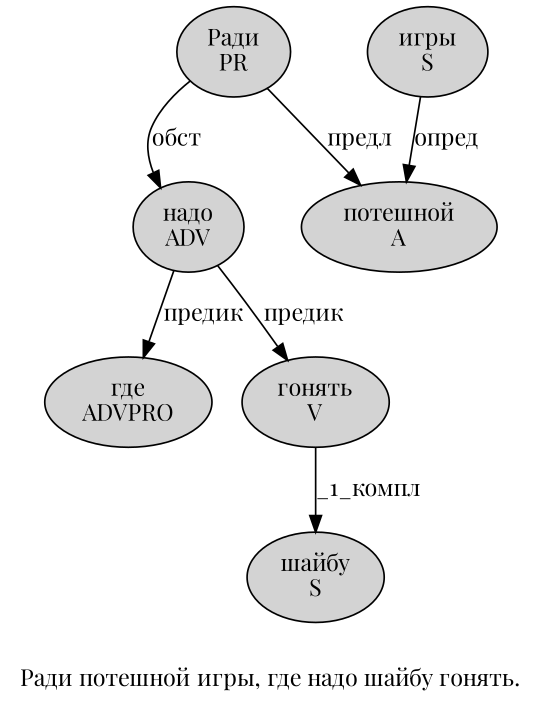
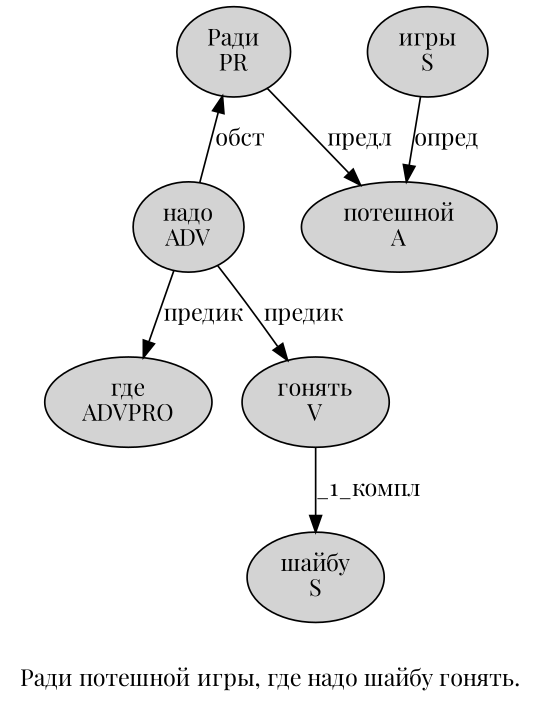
  digraph {
    fontname="Playfair Display"
    label="Ради потешной игры, где надо шайбу гонять."
    node [fillcolor=lightgray fontname="Playfair Display" penwidth=1 shape=ellipse style=filled]
    edge [fontname="Playfair Display"]
    n1 [label="Ради\nPR"]
    n2 [label="потешной\nA"]
    n3 [label="игры\nS"]
    n4 [label="где\nADVPRO"]
    n5 [label="надо\nADV"]
    n6 [label="гонять\nV"]
    n7 [label="шайбу\nS"]
    n1 -> n2 [label="предл"]
    n3 -> n2 [label="опред"]
-   n1 -> n5 [label="обст"]
+   n5 -> n1 [label="обст"]
    n5 -> n4 [label="предик"]
    n5 -> n6 [label="предик"]
    n6 -> n7 [label="_1_компл"]
  }
